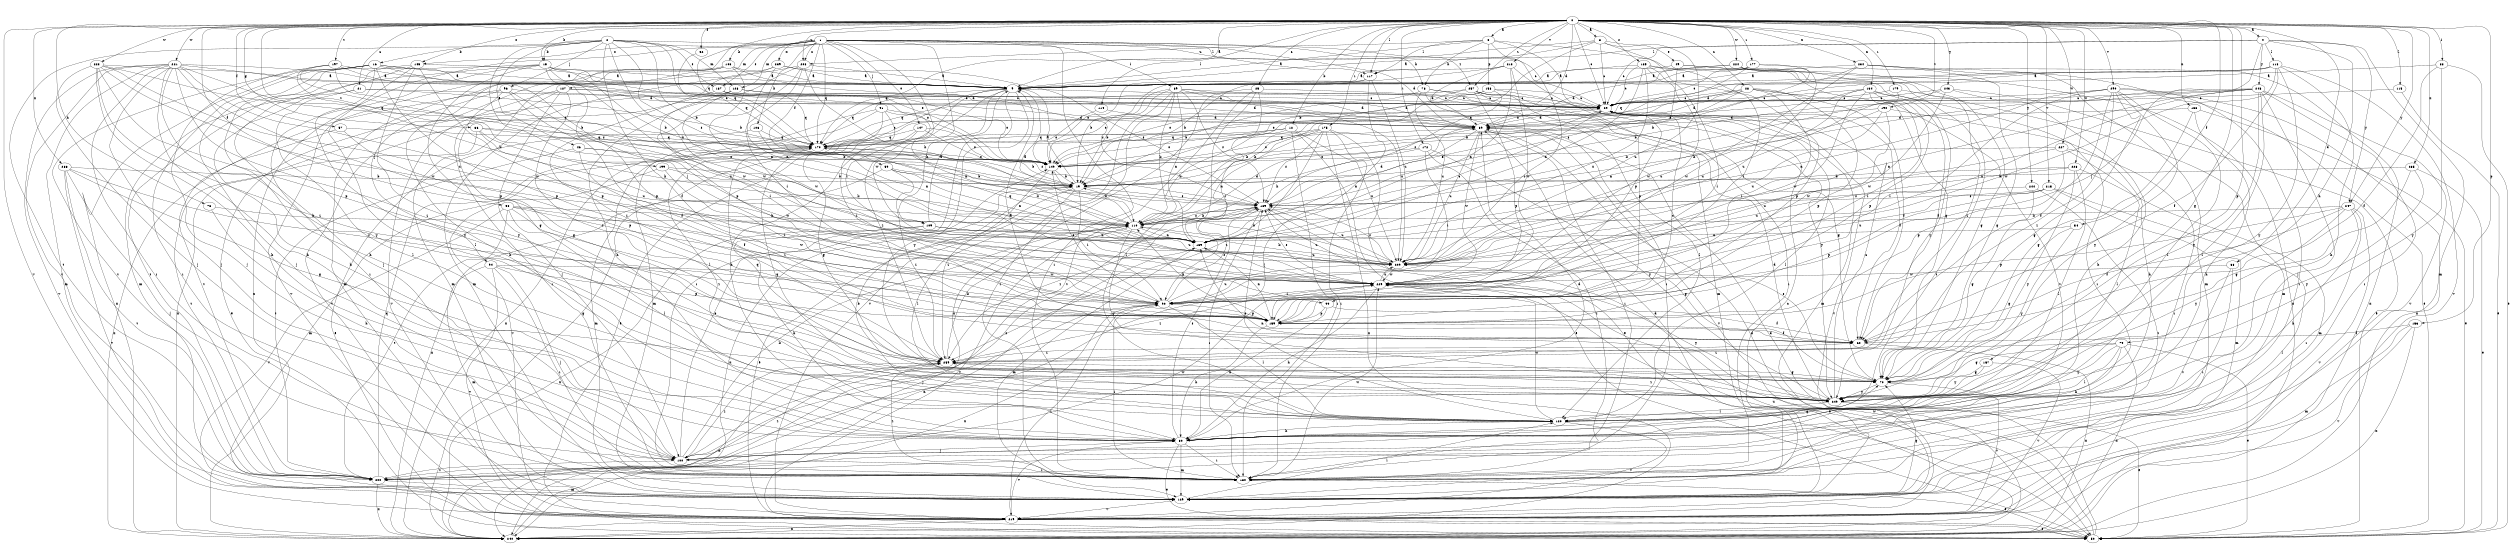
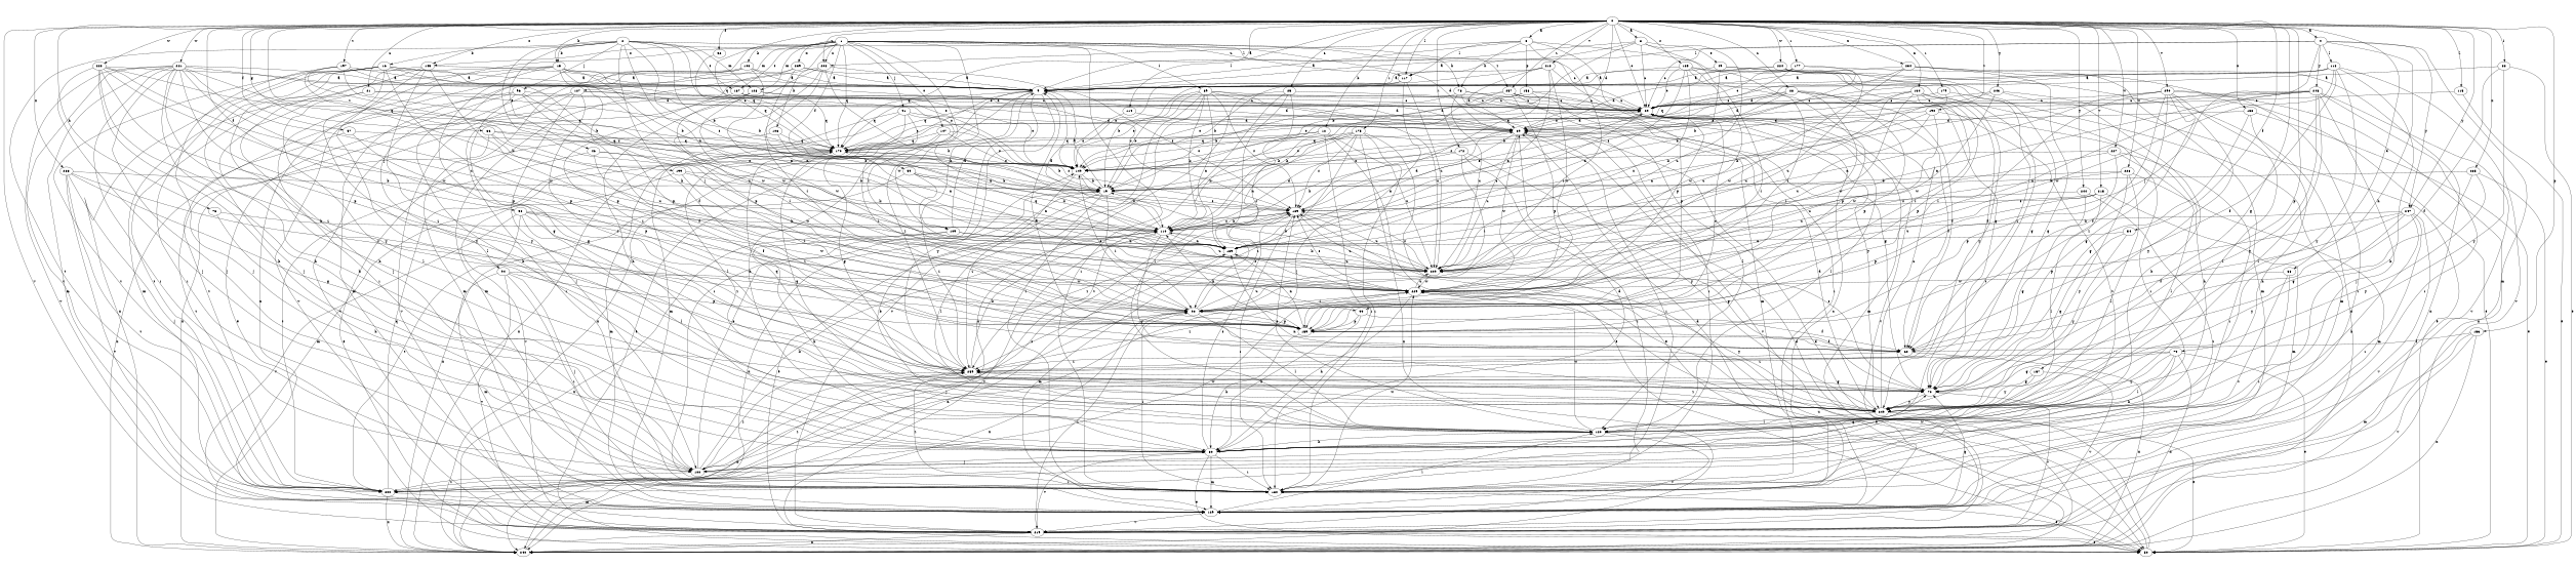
  strict digraph {
    0
    3
    4
    8
    9
    12
    15
    21
    25
    28
    29
    38
    39
    52
    54
    57
    58
    66
    70
    73
    88
    114
    115
    117
    134
    138
    145
    153
    157
    170
    172
    175
    177
    179
    185
    190
    197
    199
    208
    n40 [label=290]
    213
    215
    219
    221
    223
    224
    227
    228
    234
    235
    238
    243
    244
    247
    257
    78
    90
    158
    159
    99
    79
    118
    129
    248
    19
    49
    209
    180
    240
    109
    80
    249
    259
    149
    50
    110
    229
    120
    200
    60
    189
    139
    100
    1
    59
    89
    91
    94
    103
    106
    127
    128
    147
    187
    239
    2
    16
    46
    96
    0 -> 3 [label=a]
    0 -> 4 [label=a]
    0 -> 8 [label=a]
    0 -> 9 [label=a]
    0 -> 12 [label=b]
    0 -> 15 [label=b]
    0 -> 21 [label=c]
    0 -> 25 [label=c]
    0 -> 28 [label=c]
    0 -> 29 [label=c]
    0 -> 38 [label=d]
    0 -> 39 [label=d]
    0 -> 52 [label=f]
    0 -> 54 [label=f]
    0 -> 57 [label=f]
    0 -> 58 [label=f]
    0 -> 66 [label=g]
    0 -> 70 [label=g]
    0 -> 73 [label=h]
    0 -> 88 [label=i]
    0 -> 114 [label=l]
    0 -> 115 [label=l]
    0 -> 117 [label=l]
    0 -> 134 [label=n]
    0 -> 138 [label=n]
    0 -> 145 [label=o]
    0 -> 153 [label=p]
    0 -> 157 [label=p]
    0 -> 170 [label=q]
    0 -> 172 [label=r]
    0 -> 175 [label=r]
    0 -> 177 [label=r]
    0 -> 179 [label=r]
    0 -> 185 [label=s]
    0 -> 190 [label=t]
    0 -> 197 [label=t]
    0 -> 199 [label=t]
    0 -> 208 [label=u]
    0 -> n40 [label=v]
    0 -> 213 [label=v]
    0 -> 215 [label=v]
    0 -> 219 [label=v]
    0 -> 221 [label=w]
    0 -> 223 [label=w]
    0 -> 224 [label=w]
    0 -> 227 [label=w]
    0 -> 228 [label=w]
    0 -> 234 [label=x]
    0 -> 235 [label=x]
    0 -> 238 [label=x]
    0 -> 243 [label=y]
    0 -> 244 [label=y]
    0 -> 247 [label=y]
    0 -> 257 [label=z]
    3 -> 9 [label=a]
    3 -> 70 [label=g]
    3 -> 117 [label=l]
    3 -> 208 [label=u]
    3 -> 78 [label=h]
    3 -> 90 [label=i]
    3 -> 158 [label=p]
    3 -> 159 [label=p]
    4 -> 29 [label=c]
    4 -> 117 [label=l]
    4 -> 247 [label=y]
    4 -> 99 [label=j]
    4 -> 79 [label=h]
    4 -> 118 [label=l]
    4 -> 129 [label=m]
    4 -> 248 [label=y]
    8 -> 9 [label=a]
    8 -> 29 [label=c]
    8 -> 170 [label=q]
    8 -> 90 [label=i]
    8 -> 19 [label=b]
    8 -> 49 [label=e]
    8 -> 209 [label=u]
    9 -> 29 [label=c]
    9 -> 170 [label=q]
    9 -> 180 [label=r]
-   9 -> 240 [label=g]
+   9 -> 240 [label=x]
    9 -> 109 [label=k]
    9 -> 80 [label=h]
    9 -> 249 [label=y]
    9 -> 259 [label=z]
    12 -> 170 [label=q]
    12 -> 209 [label=u]
    12 -> 180 [label=r]
    12 -> 149 [label=o]
    12 -> 50 [label=e]
    12 -> 110 [label=k]
    15 -> 9 [label=a]
    15 -> 70 [label=g]
    15 -> 159 [label=p]
    15 -> 129 [label=m]
    15 -> 19 [label=b]
    15 -> 180 [label=r]
    15 -> 240 [label=x]
    15 -> 149 [label=o]
    15 -> 229 [label=w]
    21 -> 29 [label=c]
    21 -> 80 [label=h]
    21 -> 149 [label=b]
    21 -> 120 [label=l]
    25 -> 29 [label=c]
    25 -> 90 [label=i]
    25 -> 240 [label=x]
    25 -> 120 [label=l]
    25 -> 200 [label=t]
    28 -> 29 [label=c]
    28 -> 39 [label=d]
    28 -> 90 [label=i]
    28 -> 159 [label=p]
    28 -> 19 [label=b]
    28 -> 149 [label=o]
    28 -> 200 [label=t]
    28 -> 60 [label=f]
    29 -> 39 [label=d]
    29 -> 219 [label=v]
    29 -> 129 [label=m]
    29 -> 120 [label=l]
    29 -> 60 [label=f]
    29 -> 189 [label=s]
    38 -> 180 [label=r]
    38 -> 229 [label=w]
    38 -> 200 [label=t]
    39 -> 170 [label=q]
    39 -> 219 [label=v]
    39 -> 209 [label=u]
    39 -> 180 [label=r]
    39 -> 229 [label=w]
    39 -> 139 [label=n]
    52 -> 170 [label=q]
    54 -> 70 [label=g]
    54 -> 249 [label=y]
    54 -> 139 [label=n]
    57 -> 170 [label=q]
    57 -> 159 [label=p]
    57 -> 240 [label=x]
    58 -> 219 [label=v]
    58 -> 90 [label=i]
    58 -> 259 [label=z]
    58 -> 110 [label=k]
    58 -> 229 [label=w]
    58 -> 120 [label=l]
    58 -> 200 [label=t]
    66 -> 170 [label=q]
    66 -> 19 [label=b]
    66 -> 209 [label=u]
    66 -> 110 [label=k]
    66 -> 200 [label=t]
    70 -> 170 [label=q]
    70 -> 219 [label=v]
    70 -> 249 [label=y]
    70 -> 189 [label=s]
    73 -> 80 [label=h]
    73 -> 110 [label=k]
    88 -> 9 [label=a]
    88 -> 249 [label=y]
    88 -> 50 [label=e]
    88 -> 60 [label=f]
    114 -> 39 [label=d]
    114 -> 149 [label=o]
    115 -> 29 [label=c]
    115 -> 50 [label=e]
    117 -> 19 [label=b]
    117 -> 209 [label=u]
    117 -> 149 [label=o]
    117 -> 100 [label=j]
    134 -> 29 [label=c]
    134 -> 170 [label=q]
    134 -> 90 [label=i]
    134 -> 159 [label=p]
    134 -> 209 [label=u]
    134 -> 180 [label=r]
    134 -> 229 [label=w]
    134 -> 60 [label=f]
    138 -> 39 [label=d]
    138 -> 70 [label=g]
    138 -> 80 [label=h]
    138 -> 50 [label=e]
    145 -> 9 [label=a]
    145 -> 159 [label=p]
    145 -> 249 [label=y]
    145 -> 120 [label=l]
    145 -> 200 [label=t]
    145 -> 100 [label=j]
    153 -> 219 [label=v]
    153 -> 129 [label=m]
    153 -> 240 [label=x]
    153 -> 60 [label=f]
    157 -> 70 [label=g]
    157 -> 219 [label=v]
    157 -> 249 [label=y]
    170 -> 29 [label=c]
    170 -> 219 [label=v]
    170 -> 129 [label=m]
    170 -> 19 [label=b]
    170 -> 149 [label=o]
    172 -> 90 [label=i]
    172 -> 180 [label=r]
    172 -> 249 [label=y]
    172 -> 149 [label=o]
    172 -> 110 [label=k]
    175 -> 170 [label=q]
    175 -> 180 [label=r]
    175 -> 240 [label=x]
    175 -> 259 [label=z]
    175 -> 149 [label=o]
    175 -> 50 [label=e]
    175 -> 189 [label=s]
    175 -> 139 [label=n]
    177 -> 9 [label=a]
    177 -> 29 [label=c]
    177 -> 209 [label=u]
    177 -> 149 [label=o]
    177 -> 50 [label=e]
    179 -> 29 [label=c]
    179 -> 129 [label=m]
    179 -> 209 [label=u]
    185 -> 9 [label=a]
    185 -> 29 [label=c]
    185 -> 90 [label=i]
    185 -> 159 [label=p]
    185 -> 209 [label=u]
    185 -> 249 [label=y]
    185 -> 229 [label=w]
    185 -> 139 [label=n]
    190 -> 39 [label=d]
    190 -> 209 [label=u]
    190 -> 80 [label=h]
    190 -> 229 [label=w]
    190 -> 139 [label=n]
    197 -> 9 [label=a]
    197 -> 170 [label=q]
    197 -> 149 [label=o]
    197 -> 110 [label=k]
    197 -> 189 [label=s]
    197 -> 100 [label=j]
    199 -> 90 [label=i]
    199 -> 129 [label=m]
    199 -> 19 [label=b]
    199 -> 110 [label=k]
    208 -> 9 [label=a]
    208 -> 90 [label=i]
    208 -> 159 [label=p]
    208 -> 129 [label=m]
    208 -> 80 [label=h]
    208 -> 110 [label=k]
    n40 -> 29 [label=c]
    n40 -> 70 [label=g]
    n40 -> 90 [label=i]
    n40 -> 180 [label=r]
    n40 -> 240 [label=x]
    n40 -> 249 [label=y]
    n40 -> 259 [label=z]
    n40 -> 120 [label=l]
    n40 -> 60 [label=f]
    n40 -> 139 [label=n]
    213 -> 9 [label=a]
    213 -> 39 [label=d]
    213 -> 159 [label=p]
    213 -> 19 [label=b]
    213 -> 229 [label=w]
    213 -> 139 [label=n]
    215 -> 159 [label=p]
    215 -> 129 [label=m]
    215 -> 209 [label=u]
-   215 -> 219 [label=l]
+   215 -> 120 [label=l]
    215 -> 189 [label=s]
    219 -> 90 [label=i]
    219 -> 240 [label=x]
    219 -> 50 [label=e]
    221 -> 9 [label=a]
    221 -> 39 [label=d]
    221 -> 219 [label=v]
    221 -> 159 [label=p]
    221 -> 129 [label=m]
    221 -> 19 [label=b]
    221 -> 180 [label=r]
    221 -> 80 [label=h]
    221 -> 249 [label=y]
    221 -> 259 [label=z]
    221 -> 229 [label=w]
    221 -> 200 [label=t]
    221 -> 100 [label=j]
    223 -> 9 [label=a]
    223 -> 170 [label=q]
    223 -> 159 [label=p]
    223 -> 209 [label=u]
    223 -> 80 [label=h]
    223 -> 259 [label=z]
    223 -> 229 [label=w]
    223 -> 100 [label=j]
    224 -> 9 [label=a]
    224 -> 39 [label=d]
    224 -> 70 [label=g]
    224 -> 19 [label=b]
    224 -> 259 [label=z]
    227 -> 159 [label=p]
    227 -> 209 [label=u]
    227 -> 180 [label=r]
    227 -> 149 [label=o]
    227 -> 120 [label=l]
    228 -> 129 [label=m]
    228 -> 19 [label=b]
    228 -> 209 [label=u]
    228 -> 249 [label=y]
    228 -> 120 [label=l]
    234 -> 9 [label=a]
    234 -> 70 [label=g]
    234 -> 170 [label=q]
    234 -> 129 [label=m]
    234 -> 240 [label=x]
    234 -> 229 [label=w]
    235 -> 70 [label=g]
    235 -> 19 [label=b]
    235 -> 249 [label=y]
    235 -> 50 [label=e]
    238 -> 70 [label=g]
    238 -> 219 [label=v]
    238 -> 90 [label=i]
    238 -> 19 [label=b]
    238 -> 200 [label=t]
    238 -> 100 [label=j]
    243 -> 29 [label=c]
    243 -> 80 [label=h]
    243 -> 50 [label=e]
    243 -> 110 [label=k]
    243 -> 229 [label=w]
    244 -> 70 [label=g]
    244 -> 200 [label=t]
    244 -> 189 [label=s]
    247 -> 219 [label=v]
    247 -> 159 [label=p]
    247 -> 180 [label=r]
    247 -> 80 [label=h]
    247 -> 249 [label=y]
    247 -> 110 [label=k]
    247 -> 60 [label=f]
    257 -> 29 [label=c]
    257 -> 170 [label=q]
    257 -> 159 [label=p]
    257 -> 129 [label=m]
    257 -> 180 [label=r]
    257 -> 110 [label=k]
    257 -> 120 [label=l]
    78 -> 29 [label=c]
    78 -> 70 [label=g]
    78 -> 19 [label=b]
    78 -> 209 [label=u]
    78 -> 180 [label=r]
    90 -> 159 [label=p]
    90 -> 209 [label=u]
    90 -> 240 [label=x]
    90 -> 149 [label=o]
    90 -> 120 [label=l]
    90 -> 189 [label=s]
    90 -> 100 [label=j]
    158 -> 29 [label=c]
    158 -> 249 [label=y]
    158 -> 149 [label=o]
    158 -> 110 [label=k]
    158 -> 189 [label=s]
    159 -> 29 [label=c]
    159 -> 80 [label=h]
    159 -> 110 [label=k]
    159 -> 60 [label=f]
    159 -> 139 [label=n]
    99 -> 159 [label=p]
    99 -> 80 [label=h]
    99 -> 60 [label=f]
    79 -> 70 [label=g]
    79 -> 240 [label=x]
    79 -> 80 [label=h]
    79 -> 249 [label=y]
    79 -> 259 [label=z]
    79 -> 50 [label=e]
    79 -> 120 [label=l]
    118 -> 9 [label=a]
    118 -> 39 [label=d]
    118 -> 219 [label=v]
    118 -> 80 [label=h]
    118 -> 249 [label=y]
    118 -> 149 [label=o]
    118 -> 229 [label=w]
    118 -> 60 [label=f]
    129 -> 29 [label=c]
    129 -> 39 [label=d]
    129 -> 70 [label=g]
    129 -> 219 [label=v]
    129 -> 120 [label=l]
    248 -> 29 [label=c]
    248 -> 219 [label=v]
    248 -> 19 [label=b]
    248 -> 209 [label=u]
    248 -> 180 [label=r]
    248 -> 249 [label=y]
    248 -> 110 [label=k]
    248 -> 120 [label=l]
    248 -> 139 [label=n]
    248 -> 100 [label=j]
    19 -> 9 [label=a]
    19 -> 90 [label=i]
    19 -> 240 [label=x]
    19 -> 50 [label=e]
    19 -> 120 [label=l]
    19 -> 189 [label=s]
    49 -> 9 [label=a]
    49 -> 240 [label=x]
    49 -> 200 [label=t]
    49 -> 189 [label=s]
    209 -> 19 [label=b]
    209 -> 110 [label=k]
    209 -> 229 [label=w]
    209 -> 189 [label=s]
    180 -> 90 [label=i]
    180 -> 259 [label=z]
    180 -> 50 [label=e]
    180 -> 229 [label=w]
    240 -> 39 [label=d]
    240 -> 209 [label=u]
    240 -> 139 [label=n]
    109 -> 9 [label=a]
    109 -> 209 [label=u]
    109 -> 240 [label=x]
    109 -> 80 [label=h]
    109 -> 139 [label=n]
    80 -> 39 [label=d]
    80 -> 70 [label=g]
    80 -> 219 [label=v]
    80 -> 129 [label=m]
    80 -> 180 [label=r]
    80 -> 50 [label=e]
    80 -> 189 [label=s]
    80 -> 100 [label=j]
    249 -> 29 [label=c]
    249 -> 39 [label=d]
    249 -> 170 [label=q]
    249 -> 259 [label=z]
    249 -> 50 [label=e]
    249 -> 120 [label=l]
    249 -> 139 [label=n]
    259 -> 70 [label=g]
    259 -> 240 [label=x]
    259 -> 110 [label=k]
    149 -> 19 [label=b]
    149 -> 259 [label=z]
    149 -> 110 [label=k]
    50 -> 39 [label=d]
    50 -> 229 [label=w]
    110 -> 9 [label=a]
    110 -> 39 [label=d]
    110 -> 219 [label=v]
    110 -> 209 [label=u]
    110 -> 249 [label=y]
    110 -> 189 [label=s]
    110 -> 139 [label=n]
    229 -> 90 [label=i]
    229 -> 209 [label=u]
    229 -> 80 [label=h]
    229 -> 249 [label=y]
    229 -> 259 [label=z]
    229 -> 50 [label=e]
    229 -> 189 [label=s]
    120 -> 219 [label=v]
    120 -> 19 [label=b]
    120 -> 80 [label=h]
    120 -> 229 [label=w]
    120 -> 189 [label=s]
    200 -> 170 [label=q]
    200 -> 129 [label=m]
    200 -> 240 [label=x]
    200 -> 259 [label=z]
    60 -> 9 [label=a]
    60 -> 240 [label=x]
    60 -> 259 [label=z]
    189 -> 39 [label=d]
    189 -> 70 [label=g]
    189 -> 209 [label=u]
    189 -> 180 [label=r]
    189 -> 259 [label=z]
    189 -> 110 [label=k]
    139 -> 29 [label=c]
    139 -> 170 [label=q]
    139 -> 129 [label=m]
    139 -> 209 [label=u]
    100 -> 180 [label=r]
    100 -> 259 [label=z]
    100 -> 149 [label=o]
    100 -> 110 [label=k]
    100 -> 229 [label=w]
    100 -> 200 [label=t]
    100 -> 189 [label=s]
    1 -> 39 [label=d]
    1 -> 117 [label=l]
    1 -> 145 [label=o]
    1 -> 170 [label=q]
    1 -> 208 [label=u]
    1 -> 257 [label=z]
    1 -> 78 [label=h]
    1 -> 90 [label=i]
    1 -> 180 [label=r]
    1 -> 240 [label=x]
    1 -> 229 [label=w]
    1 -> 59 [label=f]
    1 -> 89 [label=i]
    1 -> 91 [label=j]
    1 -> 94 [label=j]
    1 -> 103 [label=k]
    1 -> 106 [label=k]
    1 -> 127 [label=m]
    1 -> 128 [label=m]
    1 -> 147 [label=o]
    1 -> 187 [label=s]
    1 -> 239 [label=x]
    59 -> 19 [label=b]
    59 -> 240 [label=x]
    59 -> 259 [label=z]
    59 -> 110 [label=k]
    59 -> 139 [label=n]
    89 -> 29 [label=c]
    89 -> 39 [label=d]
    89 -> 219 [label=v]
    89 -> 19 [label=b]
    89 -> 209 [label=u]
    89 -> 180 [label=r]
    89 -> 149 [label=o]
    89 -> 110 [label=k]
    89 -> 189 [label=s]
    89 -> 139 [label=n]
    91 -> 39 [label=d]
    91 -> 129 [label=m]
    91 -> 240 [label=x]
    91 -> 50 [label=e]
    91 -> 120 [label=l]
    91 -> 139 [label=n]
    94 -> 219 [label=v]
    94 -> 159 [label=p]
    94 -> 129 [label=m]
    94 -> 180 [label=r]
    94 -> 229 [label=w]
    94 -> 100 [label=j]
    103 -> 9 [label=a]
    103 -> 219 [label=v]
    103 -> 129 [label=m]
    103 -> 80 [label=h]
    103 -> 189 [label=s]
    103 -> 139 [label=n]
    106 -> 170 [label=q]
    106 -> 50 [label=e]
    106 -> 139 [label=n]
    127 -> 29 [label=c]
    127 -> 39 [label=d]
    127 -> 219 [label=v]
    127 -> 180 [label=r]
    127 -> 259 [label=z]
    127 -> 100 [label=j]
    128 -> 29 [label=c]
    128 -> 39 [label=d]
    128 -> 219 [label=v]
    128 -> 90 [label=i]
    128 -> 229 [label=w]
    147 -> 70 [label=g]
    147 -> 170 [label=q]
    147 -> 90 [label=i]
    147 -> 149 [label=o]
    147 -> 189 [label=s]
    187 -> 29 [label=c]
    187 -> 170 [label=q]
    187 -> 240 [label=x]
    187 -> 149 [label=o]
    239 -> 9 [label=a]
    239 -> 129 [label=m]
    239 -> 259 [label=z]
    239 -> 189 [label=s]
    239 -> 139 [label=n]
    2 -> 15 [label=b]
    2 -> 29 [label=c]
    2 -> 99 [label=j]
    2 -> 19 [label=b]
    2 -> 109 [label=k]
    2 -> 149 [label=o]
    2 -> 200 [label=t]
    2 -> 60 [label=f]
    2 -> 189 [label=s]
    2 -> 128 [label=m]
    2 -> 187 [label=s]
    2 -> 16 [label=b]
    2 -> 46 [label=e]
    2 -> 96 [label=j]
    16 -> 9 [label=a]
    16 -> 39 [label=d]
    16 -> 159 [label=p]
    16 -> 180 [label=r]
    16 -> 80 [label=h]
    16 -> 249 [label=y]
    16 -> 229 [label=w]
    16 -> 200 [label=t]
    16 -> 100 [label=j]
    46 -> 149 [label=o]
    46 -> 229 [label=w]
    46 -> 200 [label=t]
    46 -> 60 [label=f]
    96 -> 29 [label=c]
    96 -> 70 [label=g]
    96 -> 209 [label=u]
    96 -> 50 [label=e]
    96 -> 200 [label=t]
    96 -> 60 [label=f]
  }
